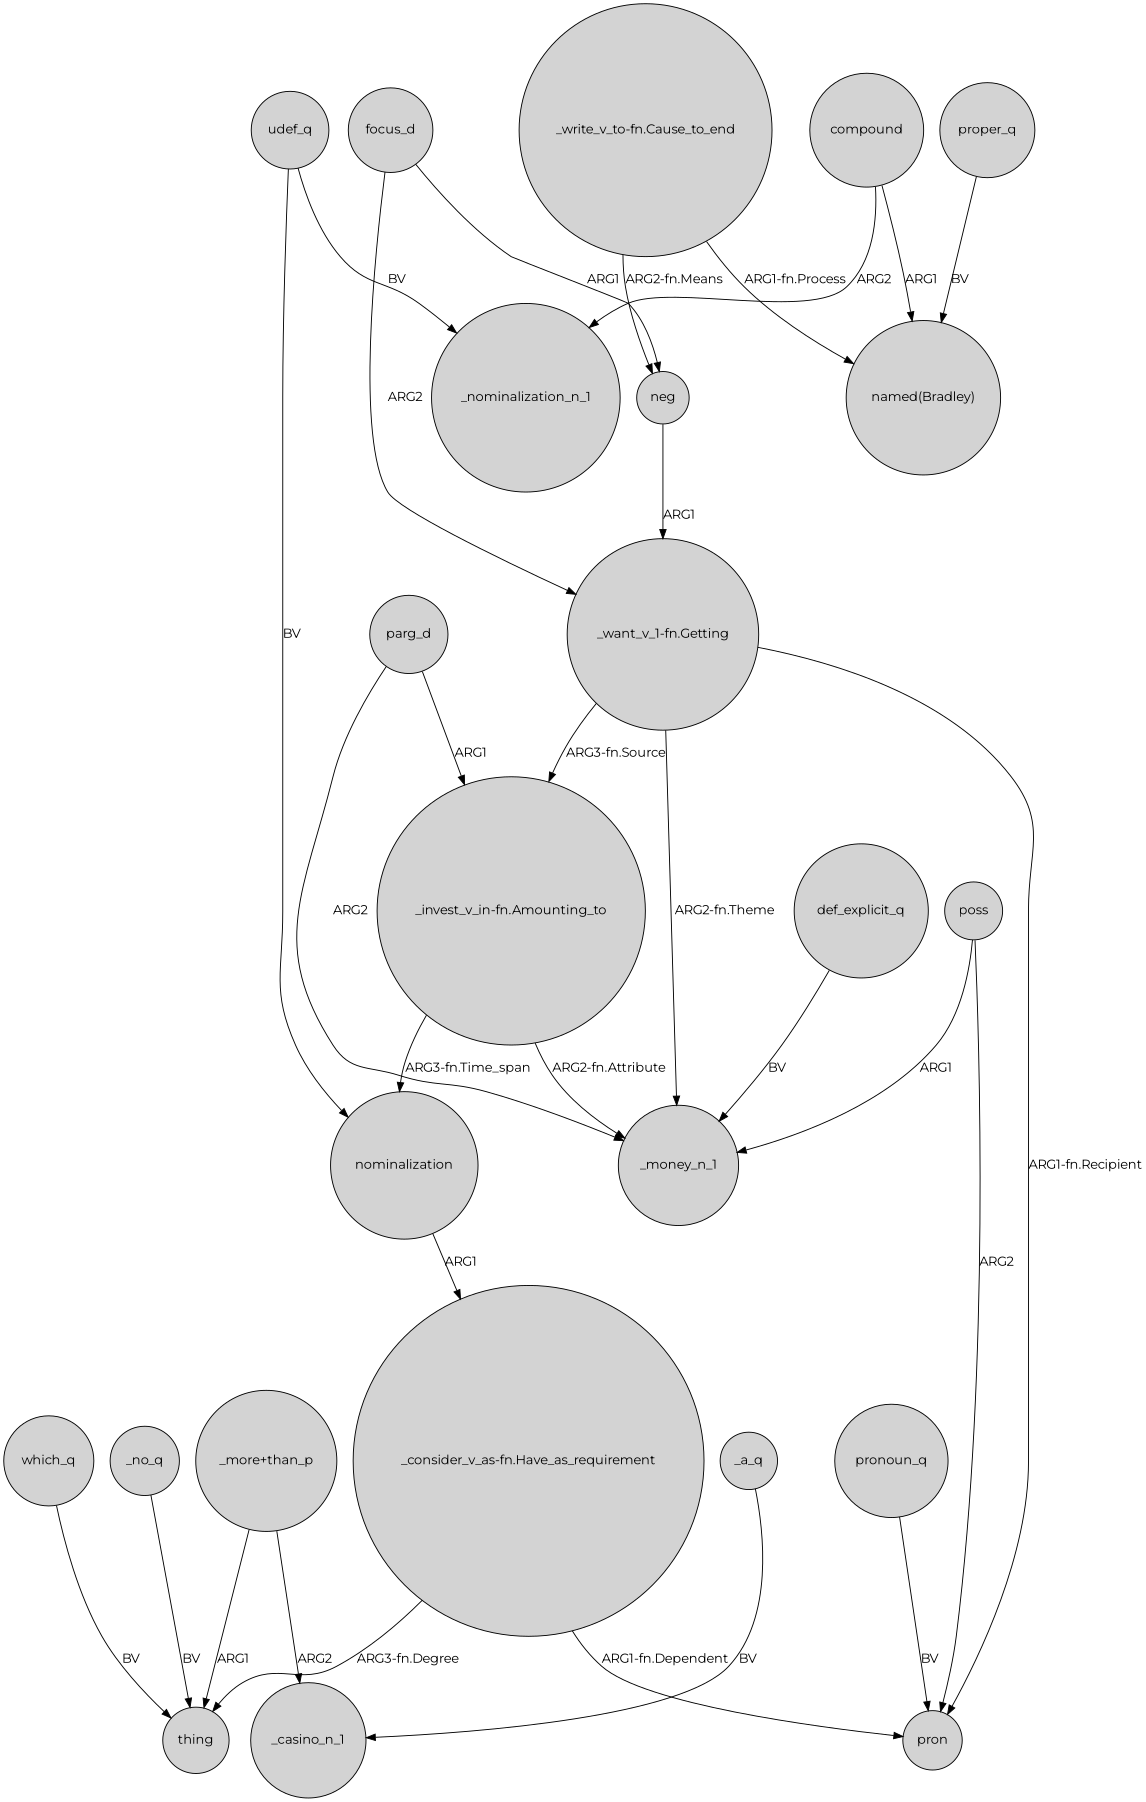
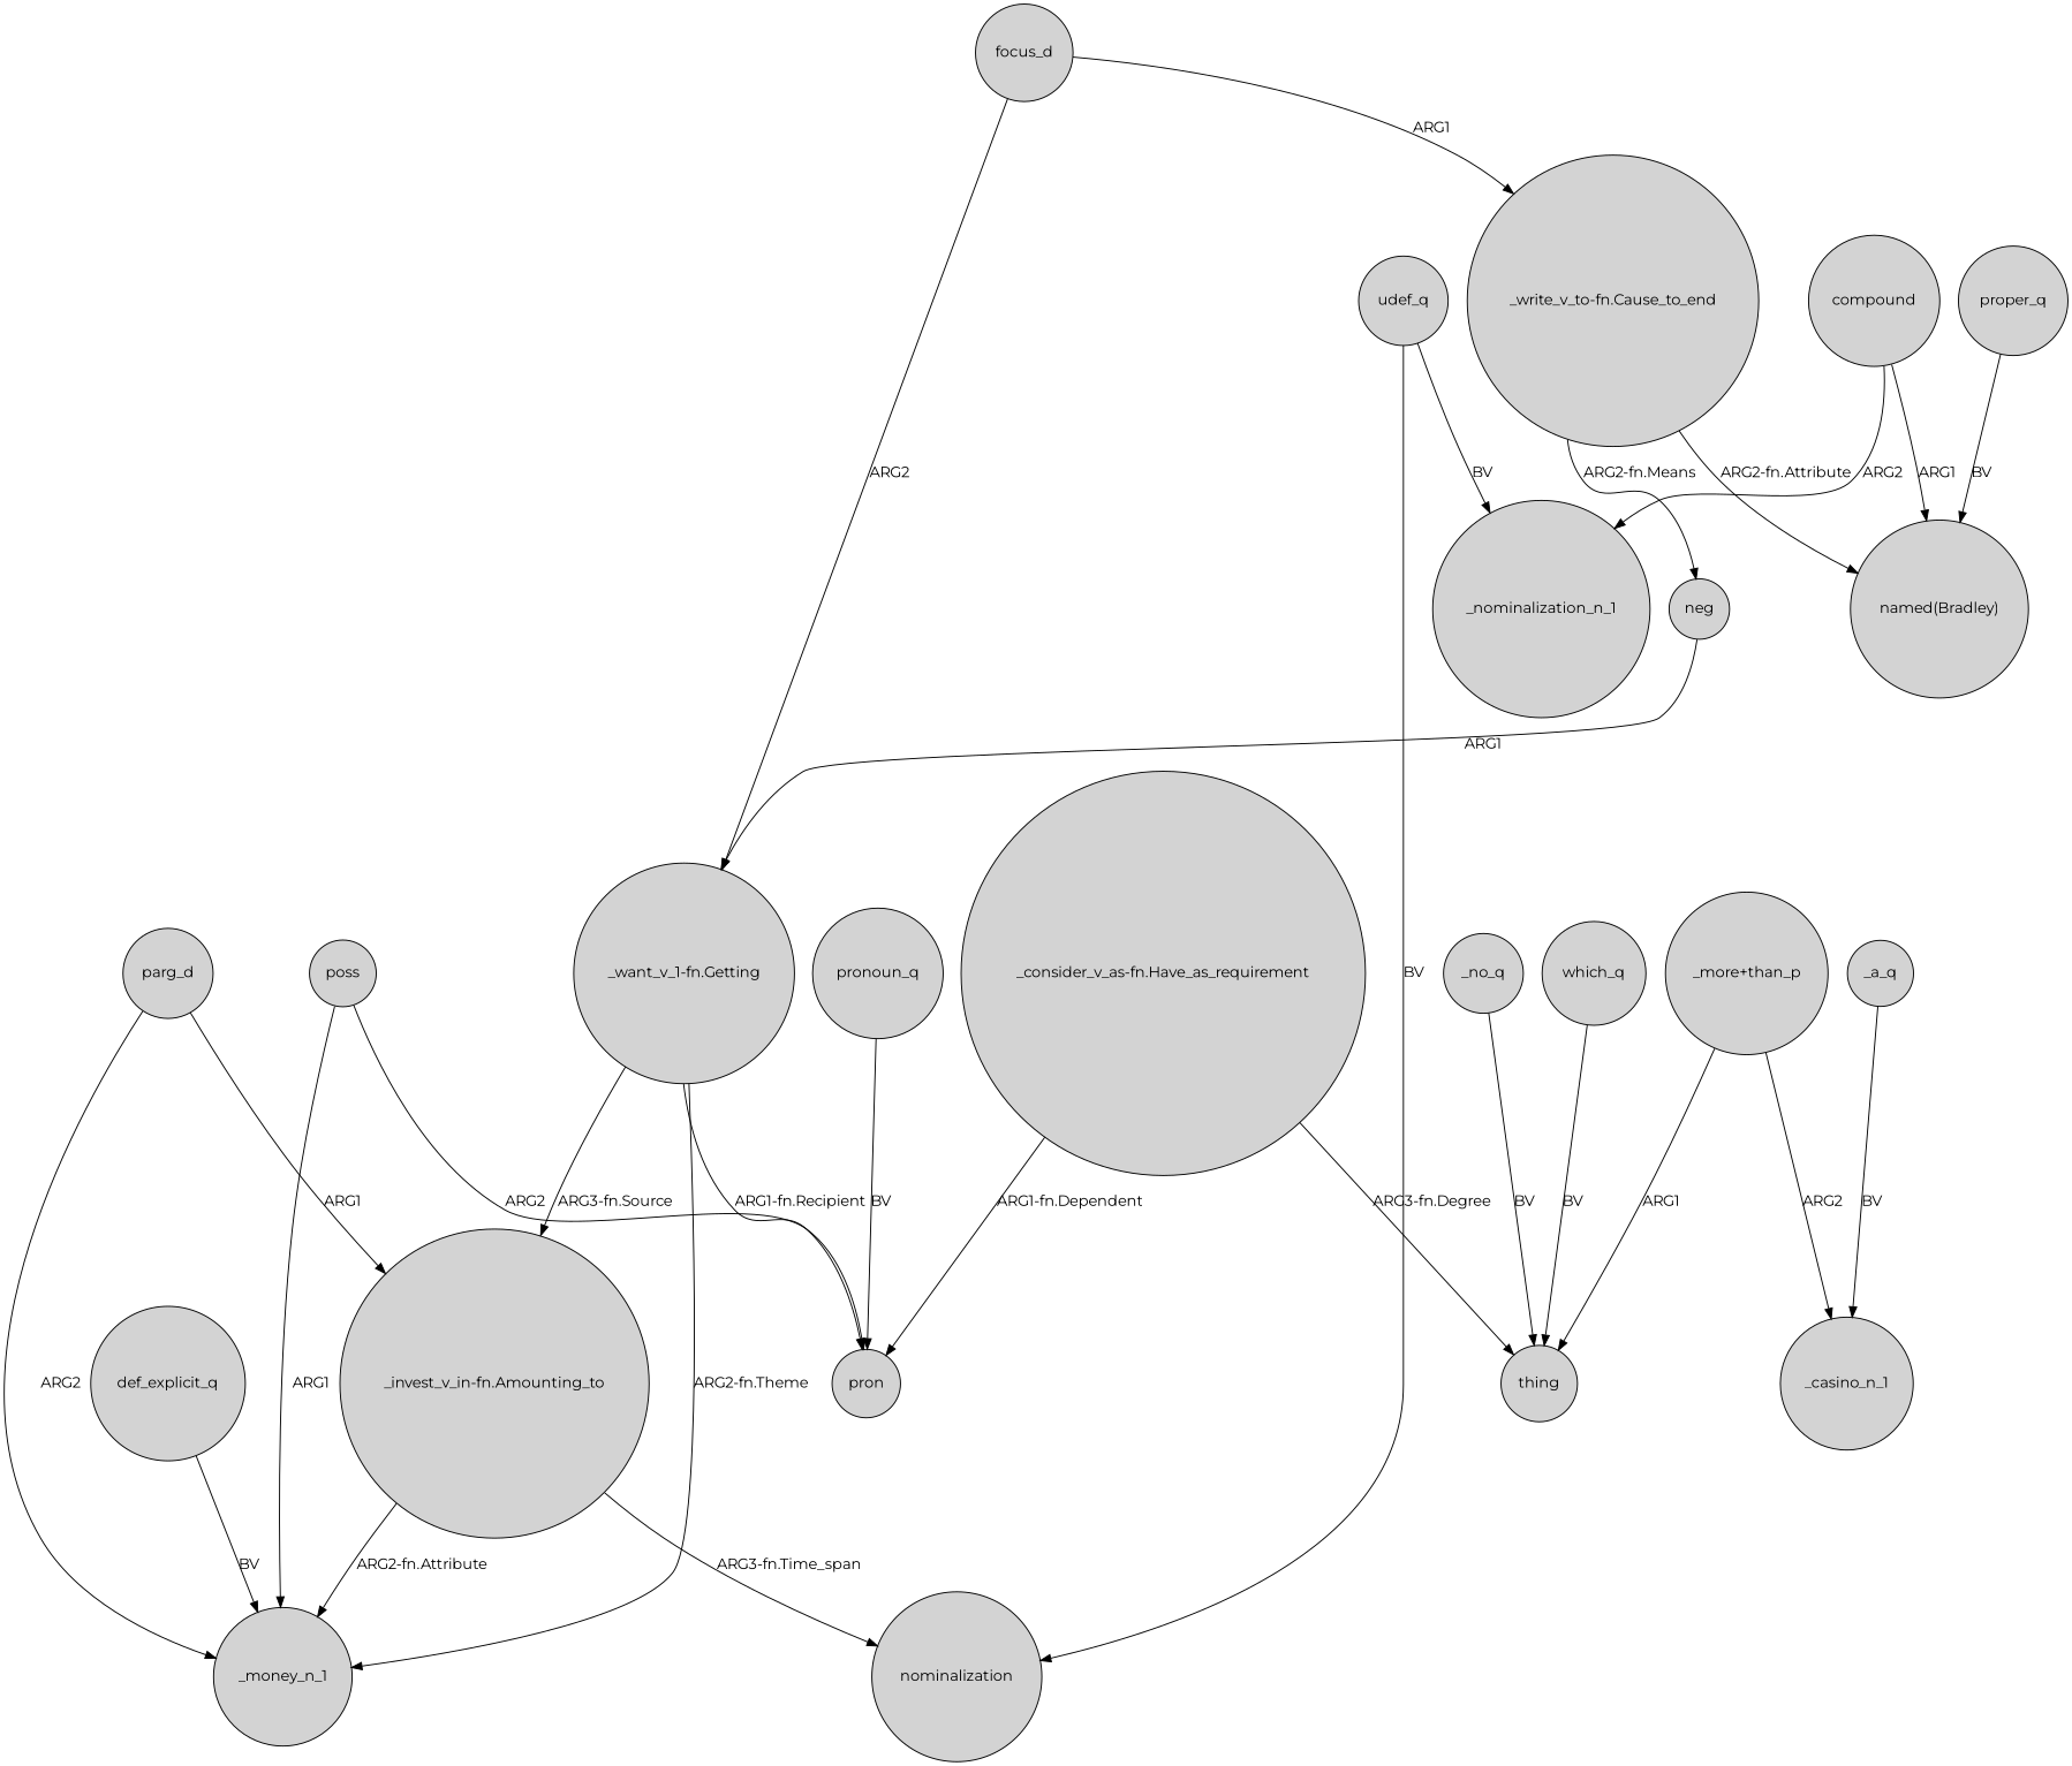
  digraph {
    fontname=Montserrat
    node [fontname=Montserrat shape=circle style=filled]
    edge [fontname=Montserrat]
    parg_d
    _money_n_1
    "_invest_v_in-fn.Amounting_to"
    nominalization
    n5 [label=_nominalization_n_1]
    compound
    "named(Bradley)"
    _a_q
    _casino_n_1
    udef_q
    "_consider_v_as-fn.Have_as_requirement"
    thing
    pron
    which_q
    "_more+than_p"
    def_explicit_q
    _no_q
    "_want_v_1-fn.Getting"
    pronoun_q
    "_write_v_to-fn.Cause_to_end"
    neg
    poss
    focus_d
    proper_q
    parg_d -> _money_n_1 [label=ARG2]
    parg_d -> "_invest_v_in-fn.Amounting_to" [label=ARG1]
    "_invest_v_in-fn.Amounting_to" -> _money_n_1 [label="ARG2-fn.Attribute"]
    "_invest_v_in-fn.Amounting_to" -> nominalization [label="ARG3-fn.Time_span"]
-   nominalization -> "_consider_v_as-fn.Have_as_requirement" [label=ARG1]
    compound -> n5 [label=ARG2]
    compound -> "named(Bradley)" [label=ARG1]
    _a_q -> _casino_n_1 [label=BV]
    udef_q -> nominalization [label=BV]
    udef_q -> n5 [label=BV]
    "_consider_v_as-fn.Have_as_requirement" -> thing [label="ARG3-fn.Degree"]
    "_consider_v_as-fn.Have_as_requirement" -> pron [label="ARG1-fn.Dependent"]
    which_q -> thing [label=BV]
    "_more+than_p" -> _casino_n_1 [label=ARG2]
    "_more+than_p" -> thing [label=ARG1]
    def_explicit_q -> _money_n_1 [label=BV]
    _no_q -> thing [label=BV]
    "_want_v_1-fn.Getting" -> _money_n_1 [label="ARG2-fn.Theme"]
    "_want_v_1-fn.Getting" -> "_invest_v_in-fn.Amounting_to" [label="ARG3-fn.Source"]
    "_want_v_1-fn.Getting" -> pron [label="ARG1-fn.Recipient"]
    pronoun_q -> pron [label=BV]
-   "_write_v_to-fn.Cause_to_end" -> "named(Bradley)" [label="ARG1-fn.Process"]
+   "_write_v_to-fn.Cause_to_end" -> "named(Bradley)" [label="ARG2-fn.Attribute"]
    "_write_v_to-fn.Cause_to_end" -> neg [label="ARG2-fn.Means"]
    neg -> "_want_v_1-fn.Getting" [label=ARG1]
    poss -> _money_n_1 [label=ARG1]
    poss -> pron [label=ARG2]
    focus_d -> "_want_v_1-fn.Getting" [label=ARG2]
-   focus_d -> neg [label=ARG1]
+   focus_d -> "_write_v_to-fn.Cause_to_end" [label=ARG1]
    proper_q -> "named(Bradley)" [label=BV]
  }
